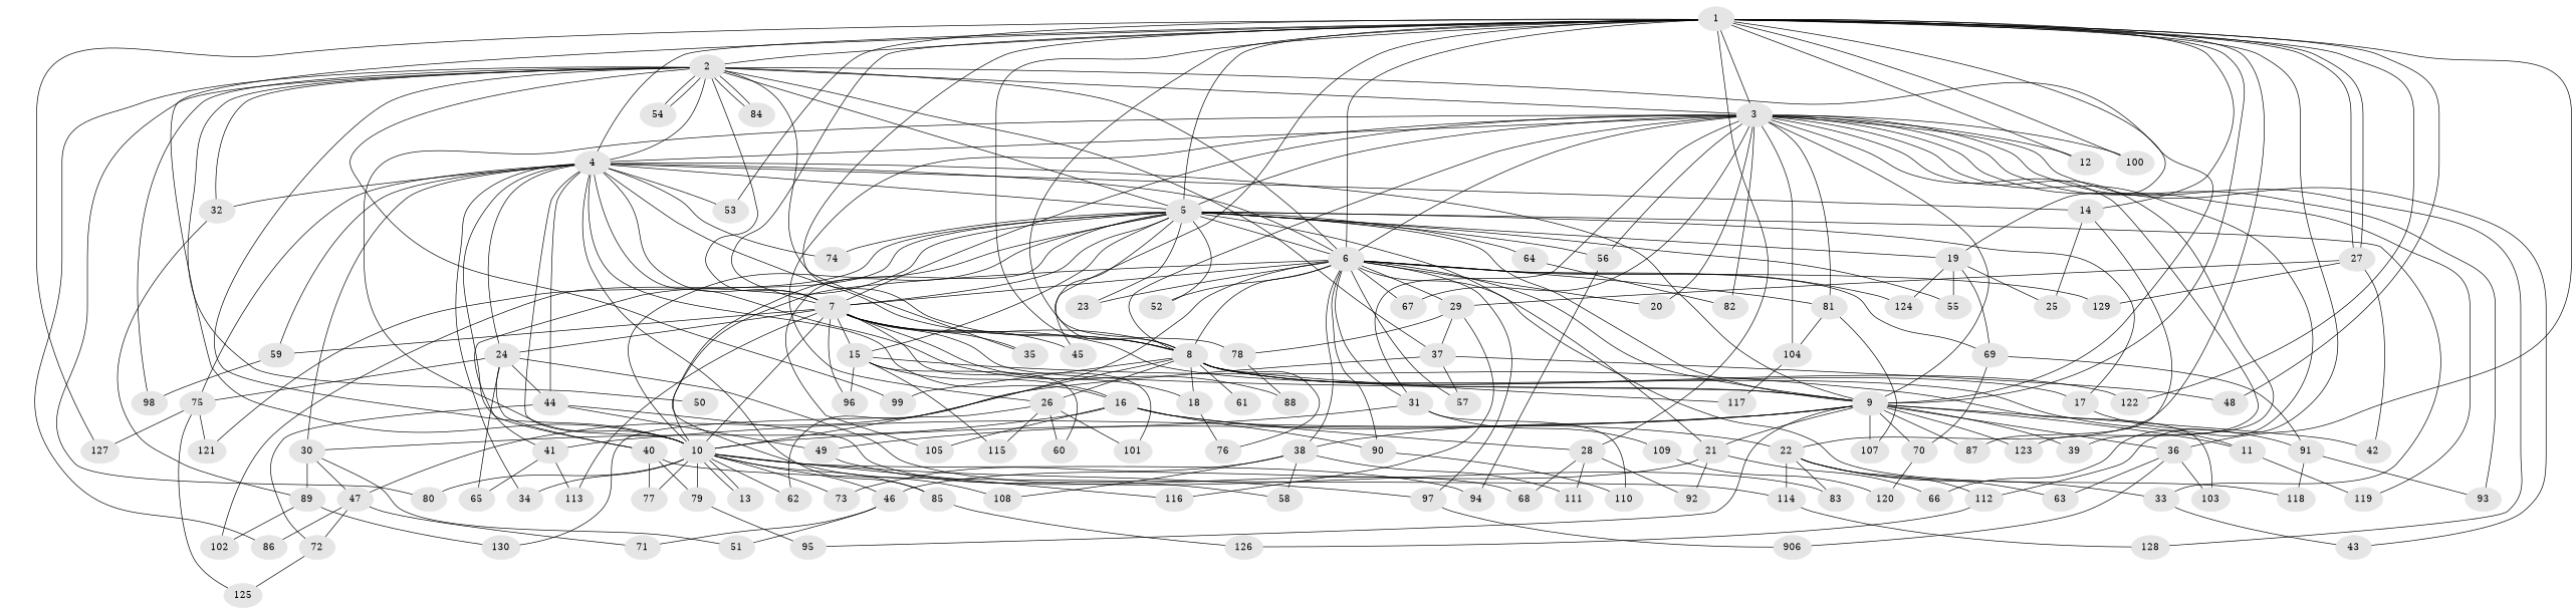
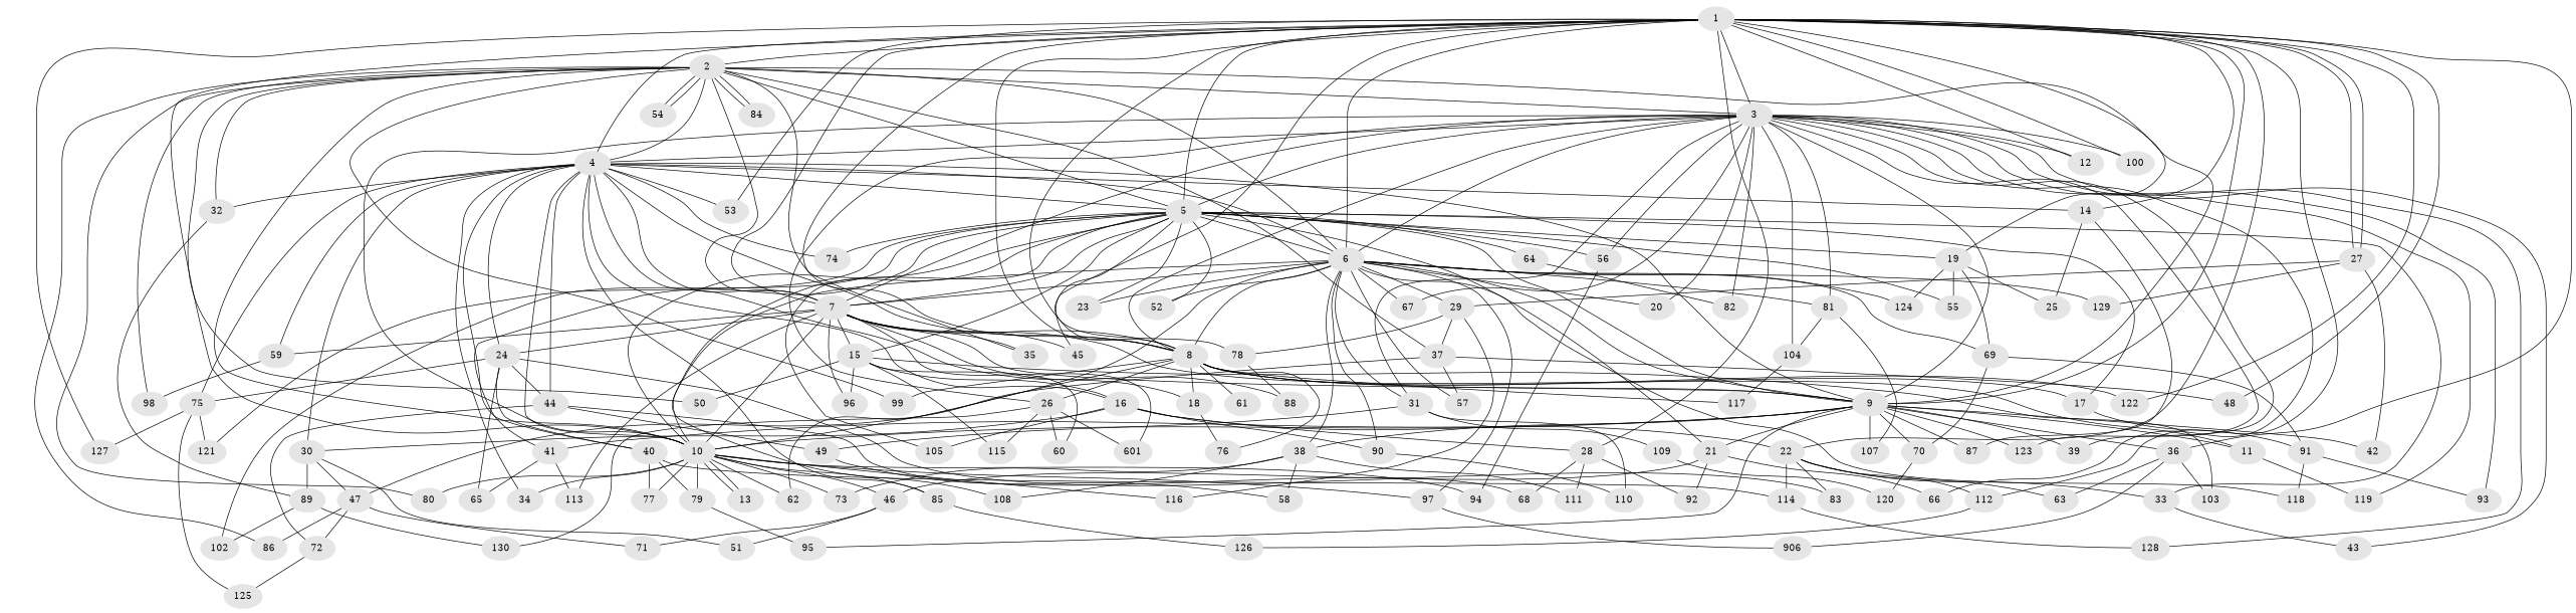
  graph {
    node [color=gray90 style=filled]
    1
    2
    3
    4
    5
    6
    7
    8
    9
    10
    12
    14
    19
    22
    27
    28
    35
    36
    45
    48
    53
    78
    100
    112
    122
    127
    32
    37
    50
    54
    80
    84
    86
    98
    99
    20
    26
    31
    39
    43
    56
    66
    67
    81
    82
    93
    104
    119
    123
    128
    16
    24
    30
    34
    40
    44
    59
    74
    75
    85
    88
    15
    17
    21
    23
    33
    41
    52
    55
    64
    102
    105
    108
    121
    29
    38
    57
    62
    69
    90
    97
    118
    124
    129
    11
    18
    96
-   101
+   101 [label=601]
    113
    61
    76
    117
    42
    70
    87
    95
    107
    13
    46
    73
    77
    79
    94
    116
    25
    63
    83
    114
    92
    68
    111
    103
    n113 [label=906]
    126
    89
    47
    60
    115
    130
    49
    109
    110
    65
    51
    72
    125
    91
    58
    120
    71
    1 -- 2
    1 -- 3
    1 -- 4
    1 -- 5
    1 -- 6
    1 -- 7
    1 -- 8
    1 -- 9
    1 -- 10
    1 -- 12
    1 -- 14
    1 -- 19
    1 -- 22
    1 -- 27
    1 -- 27
    1 -- 28
    1 -- 35
    1 -- 36
    1 -- 45
    1 -- 48
    1 -- 53
    1 -- 78
    1 -- 100
    1 -- 112
    1 -- 122
    1 -- 127
    2 -- 3
    2 -- 4
    2 -- 5
    2 -- 6
    2 -- 7
    2 -- 8
    2 -- 9
    2 -- 10
    2 -- 32
    2 -- 37
    2 -- 50
    2 -- 54
    2 -- 54
    2 -- 80
    2 -- 84
    2 -- 84
    2 -- 86
    2 -- 98
    2 -- 99
    3 -- 4
    3 -- 5
    3 -- 6
    3 -- 7
    3 -- 8
    3 -- 9
    3 -- 10
    3 -- 12
    3 -- 100
    3 -- 20
    3 -- 26
    3 -- 31
    3 -- 39
    3 -- 43
    3 -- 56
    3 -- 66
    3 -- 67
    3 -- 81
    3 -- 82
    3 -- 93
    3 -- 104
    3 -- 119
    3 -- 123
    3 -- 128
    4 -- 5
    4 -- 6
    4 -- 7
    4 -- 8
    4 -- 9
    4 -- 10
    4 -- 14
    4 -- 53
    4 -- 32
    4 -- 16
    4 -- 24
    4 -- 30
    4 -- 34
    4 -- 40
    4 -- 44
    4 -- 59
    4 -- 74
    4 -- 75
    4 -- 85
    4 -- 88
    5 -- 6
    5 -- 7
    5 -- 8
    5 -- 9
    5 -- 10
    5 -- 19
    5 -- 56
    5 -- 74
    5 -- 15
    5 -- 17
    5 -- 21
    5 -- 23
    5 -- 33
    5 -- 41
    5 -- 52
    5 -- 55
    5 -- 64
    5 -- 102
    5 -- 105
    5 -- 108
    5 -- 121
    6 -- 7
    6 -- 8
    6 -- 9
    6 -- 10
    6 -- 20
    6 -- 31
    6 -- 67
    6 -- 81
    6 -- 23
    6 -- 52
    6 -- 29
    6 -- 38
    6 -- 57
    6 -- 62
    6 -- 69
    6 -- 90
    6 -- 97
    6 -- 118
    6 -- 124
    6 -- 129
    7 -- 8
    7 -- 9
    7 -- 10
    7 -- 35
    7 -- 45
    7 -- 24
    7 -- 59
    7 -- 15
    7 -- 11
    7 -- 18
    7 -- 96
    7 -- 101
    7 -- 113
    8 -- 9
    8 -- 10
    8 -- 122
    8 -- 99
    8 -- 26
    8 -- 17
    8 -- 18
    8 -- 61
    8 -- 76
    8 -- 117
    9 -- 10
    9 -- 36
    9 -- 39
    9 -- 123
    9 -- 21
    9 -- 41
    9 -- 38
    9 -- 11
    9 -- 42
    9 -- 70
    9 -- 87
    9 -- 95
    9 -- 107
    10 -- 80
    10 -- 34
    10 -- 85
    10 -- 62
    10 -- 97
    10 -- 13
    10 -- 13
    10 -- 46
    10 -- 73
    10 -- 77
    10 -- 79
    10 -- 94
    10 -- 116
    14 -- 87
    14 -- 25
    19 -- 55
    19 -- 69
    19 -- 124
    19 -- 25
    22 -- 112
    22 -- 33
    22 -- 63
    22 -- 83
    22 -- 114
    27 -- 29
    27 -- 129
    27 -- 42
    28 -- 92
    28 -- 68
    28 -- 111
    36 -- 63
    36 -- 103
    36 -- n113
    78 -- 88
    112 -- 126
    32 -- 89
    37 -- 48
    37 -- 57
    37 -- 47
    26 -- 101
    26 -- 60
    26 -- 115
    26 -- 130
    31 -- 49
    31 -- 109
    31 -- 110
    56 -- 94
    81 -- 104
    81 -- 107
    104 -- 117
    16 -- 22
    16 -- 28
    16 -- 30
    16 -- 105
    16 -- 90
    24 -- 40
    24 -- 44
    24 -- 75
    24 -- 83
    24 -- 65
    30 -- 89
    30 -- 47
    30 -- 51
    40 -- 77
    40 -- 79
    40 -- 114
    44 -- 68
    44 -- 49
    44 -- 72
    59 -- 98
    75 -- 127
    75 -- 121
    75 -- 125
    85 -- 126
+   15 -- 50
    15 -- 16
    15 -- 96
    15 -- 103
    15 -- 60
    15 -- 115
    17 -- 91
    21 -- 66
    21 -- 46
    21 -- 92
    33 -- 43
    41 -- 113
    41 -- 65
    64 -- 82
    29 -- 78
    29 -- 37
    29 -- 116
    38 -- 108
    38 -- 73
    38 -- 111
    38 -- 58
    69 -- 70
    69 -- 91
    90 -- 110
    97 -- n113
    11 -- 119
    18 -- 76
    70 -- 120
    46 -- 51
    46 -- 71
    79 -- 95
    114 -- 128
    89 -- 102
    89 -- 130
    47 -- 86
    47 -- 72
    47 -- 71
    49 -- 58
    109 -- 120
    72 -- 125
    91 -- 93
    91 -- 118
  }
